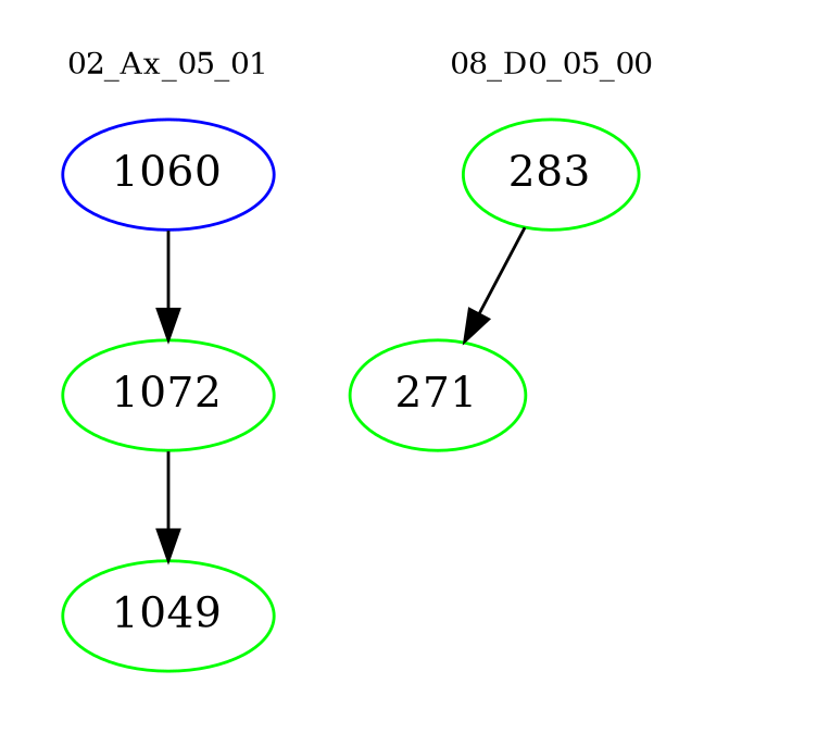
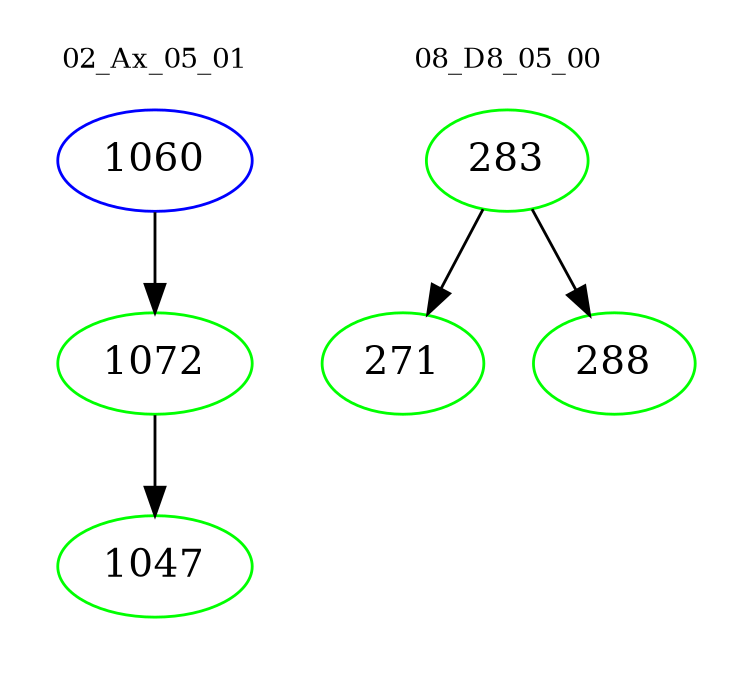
  digraph {
    node [color=green]
    edge [color=black]
    n1 [color=blue label=1060]
-   n2 [label=1049]
+   n2 [label=1047]
    n3 [label=1072]
    n4 [label=283]
    n5 [label=271]
+   n6 [label=288]
    subgraph cluster_1 {
      color=white
      fontsize=10
      label="02_Ax_05_01"
      n1
      n2
      n3
    }
    subgraph cluster_2 {
      color=white
      fontsize=10
-     label="08_D0_05_00"
+     label="08_D8_05_00"
      n4
      n5
+     n6
    }
    n1 -> n3
    n3 -> n2
    n4 -> n5
+   n4 -> n6
  }
